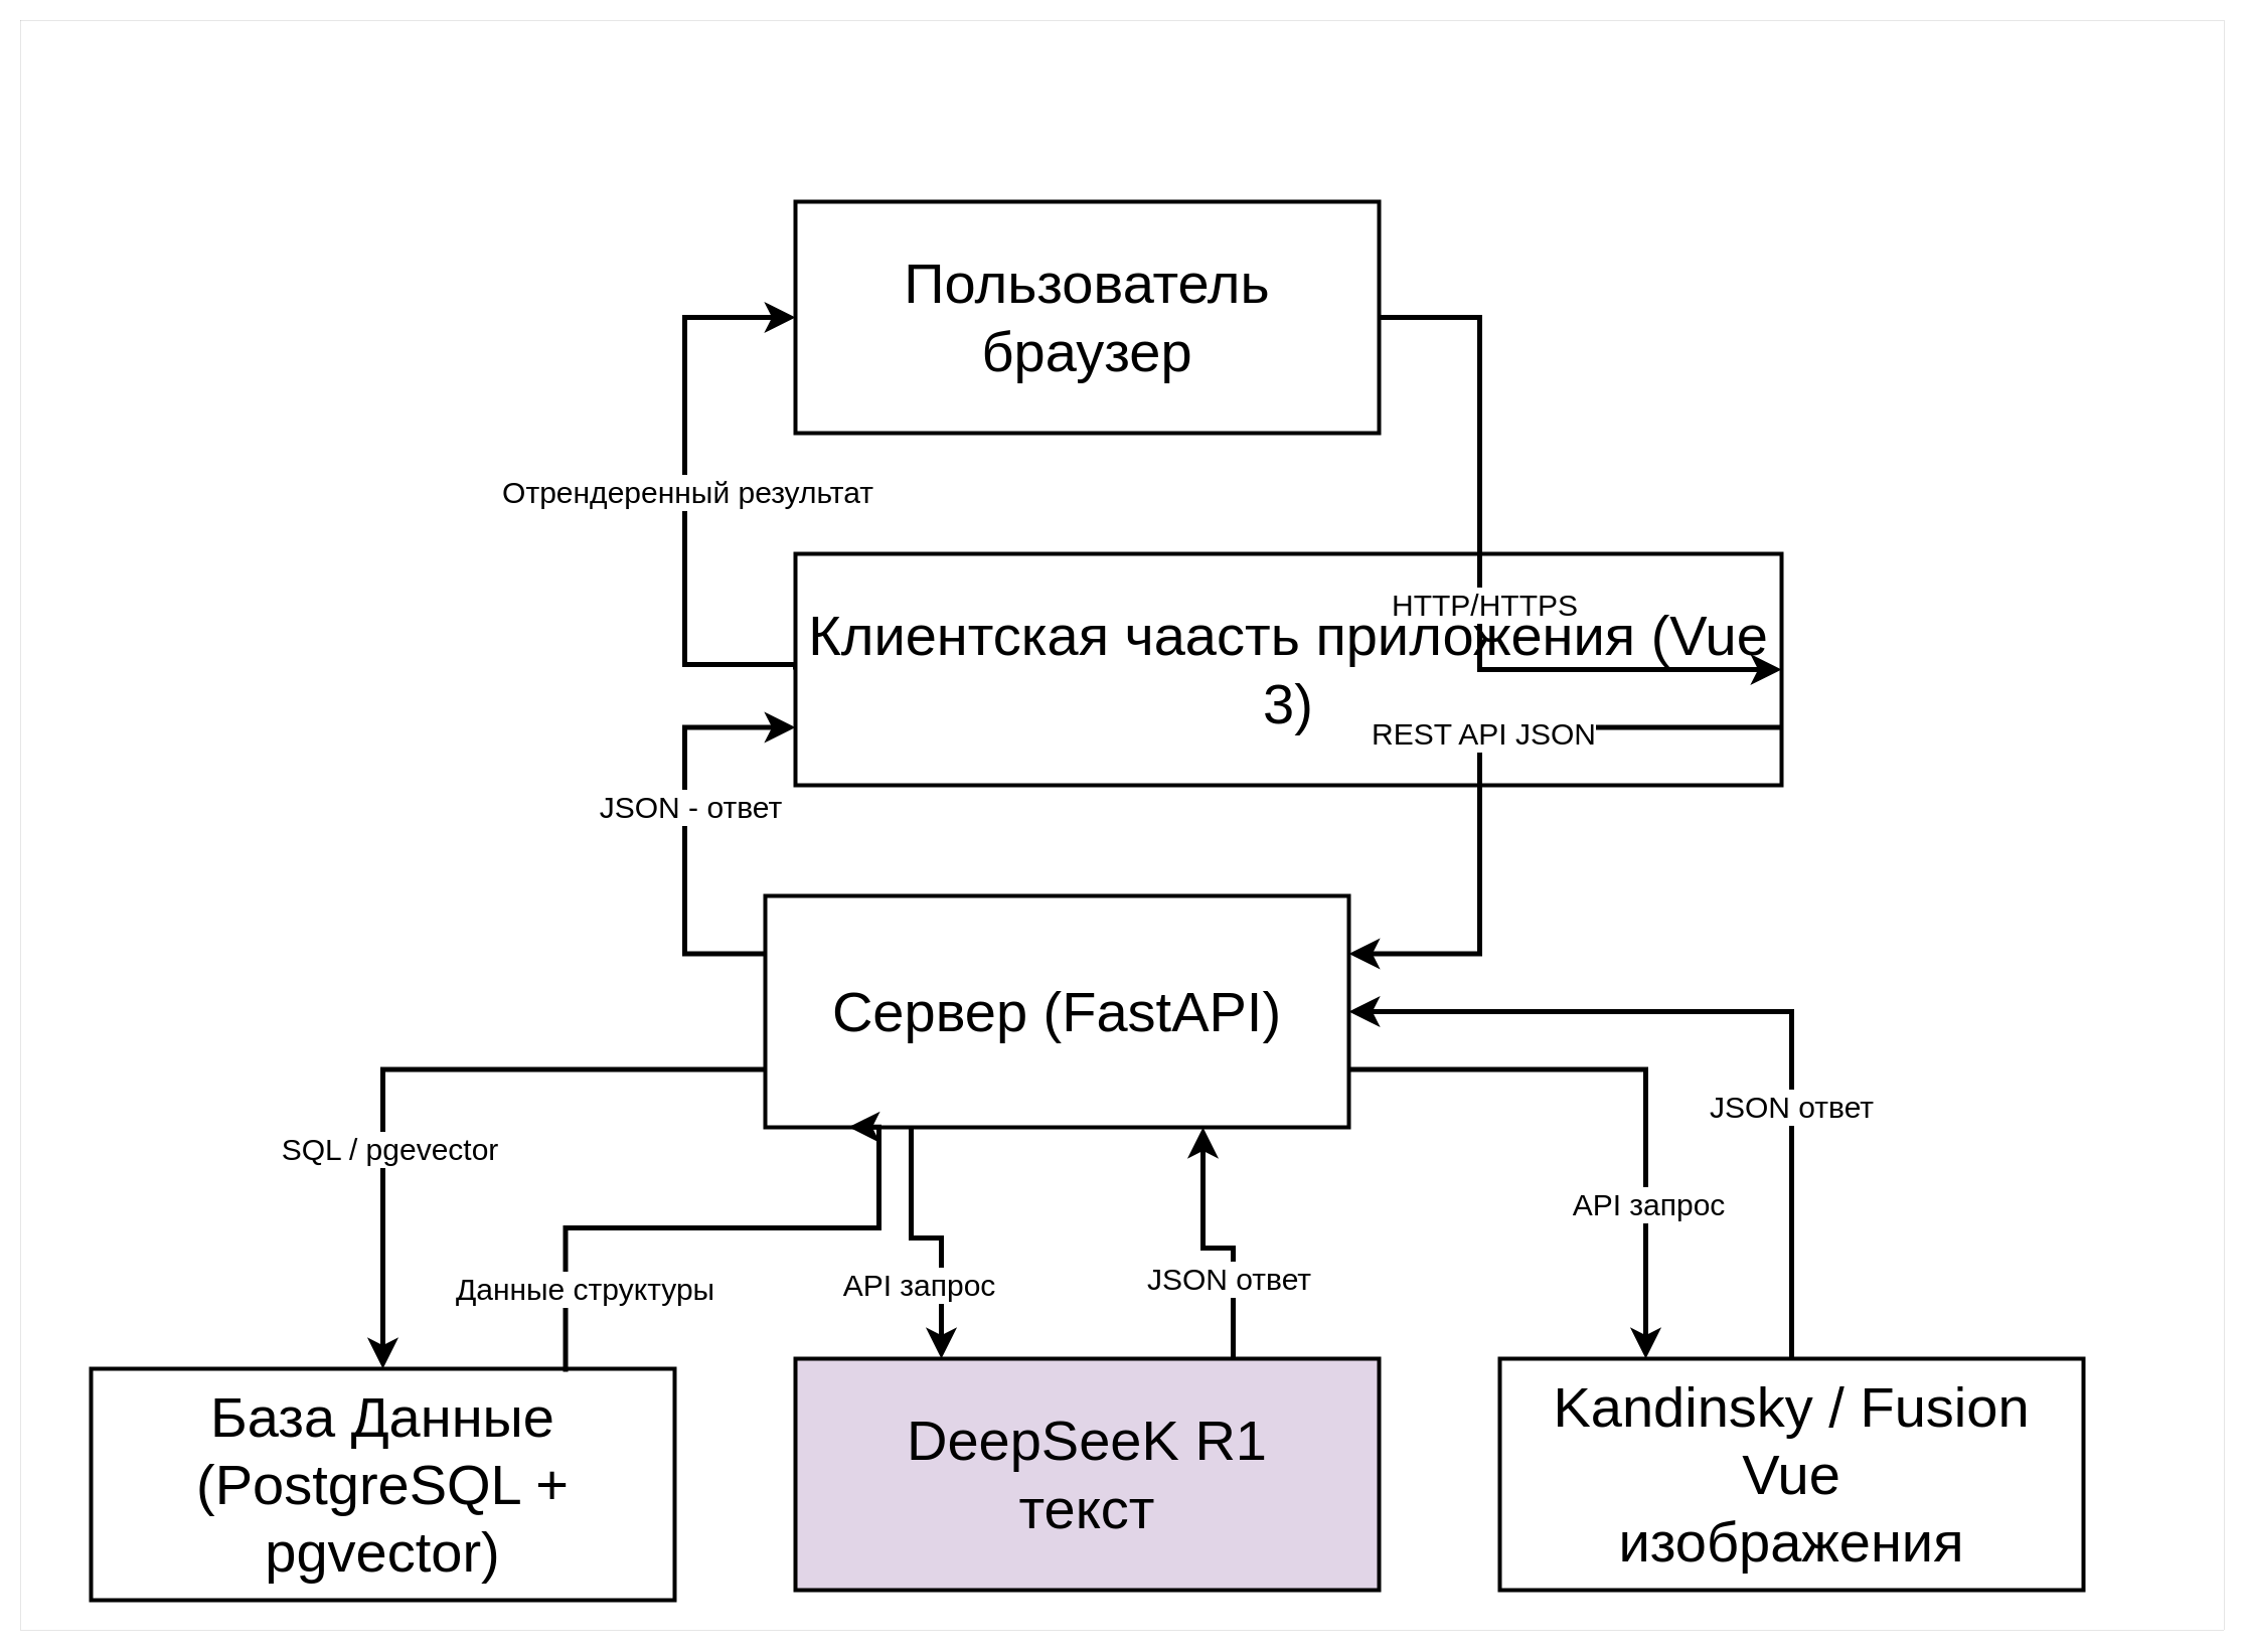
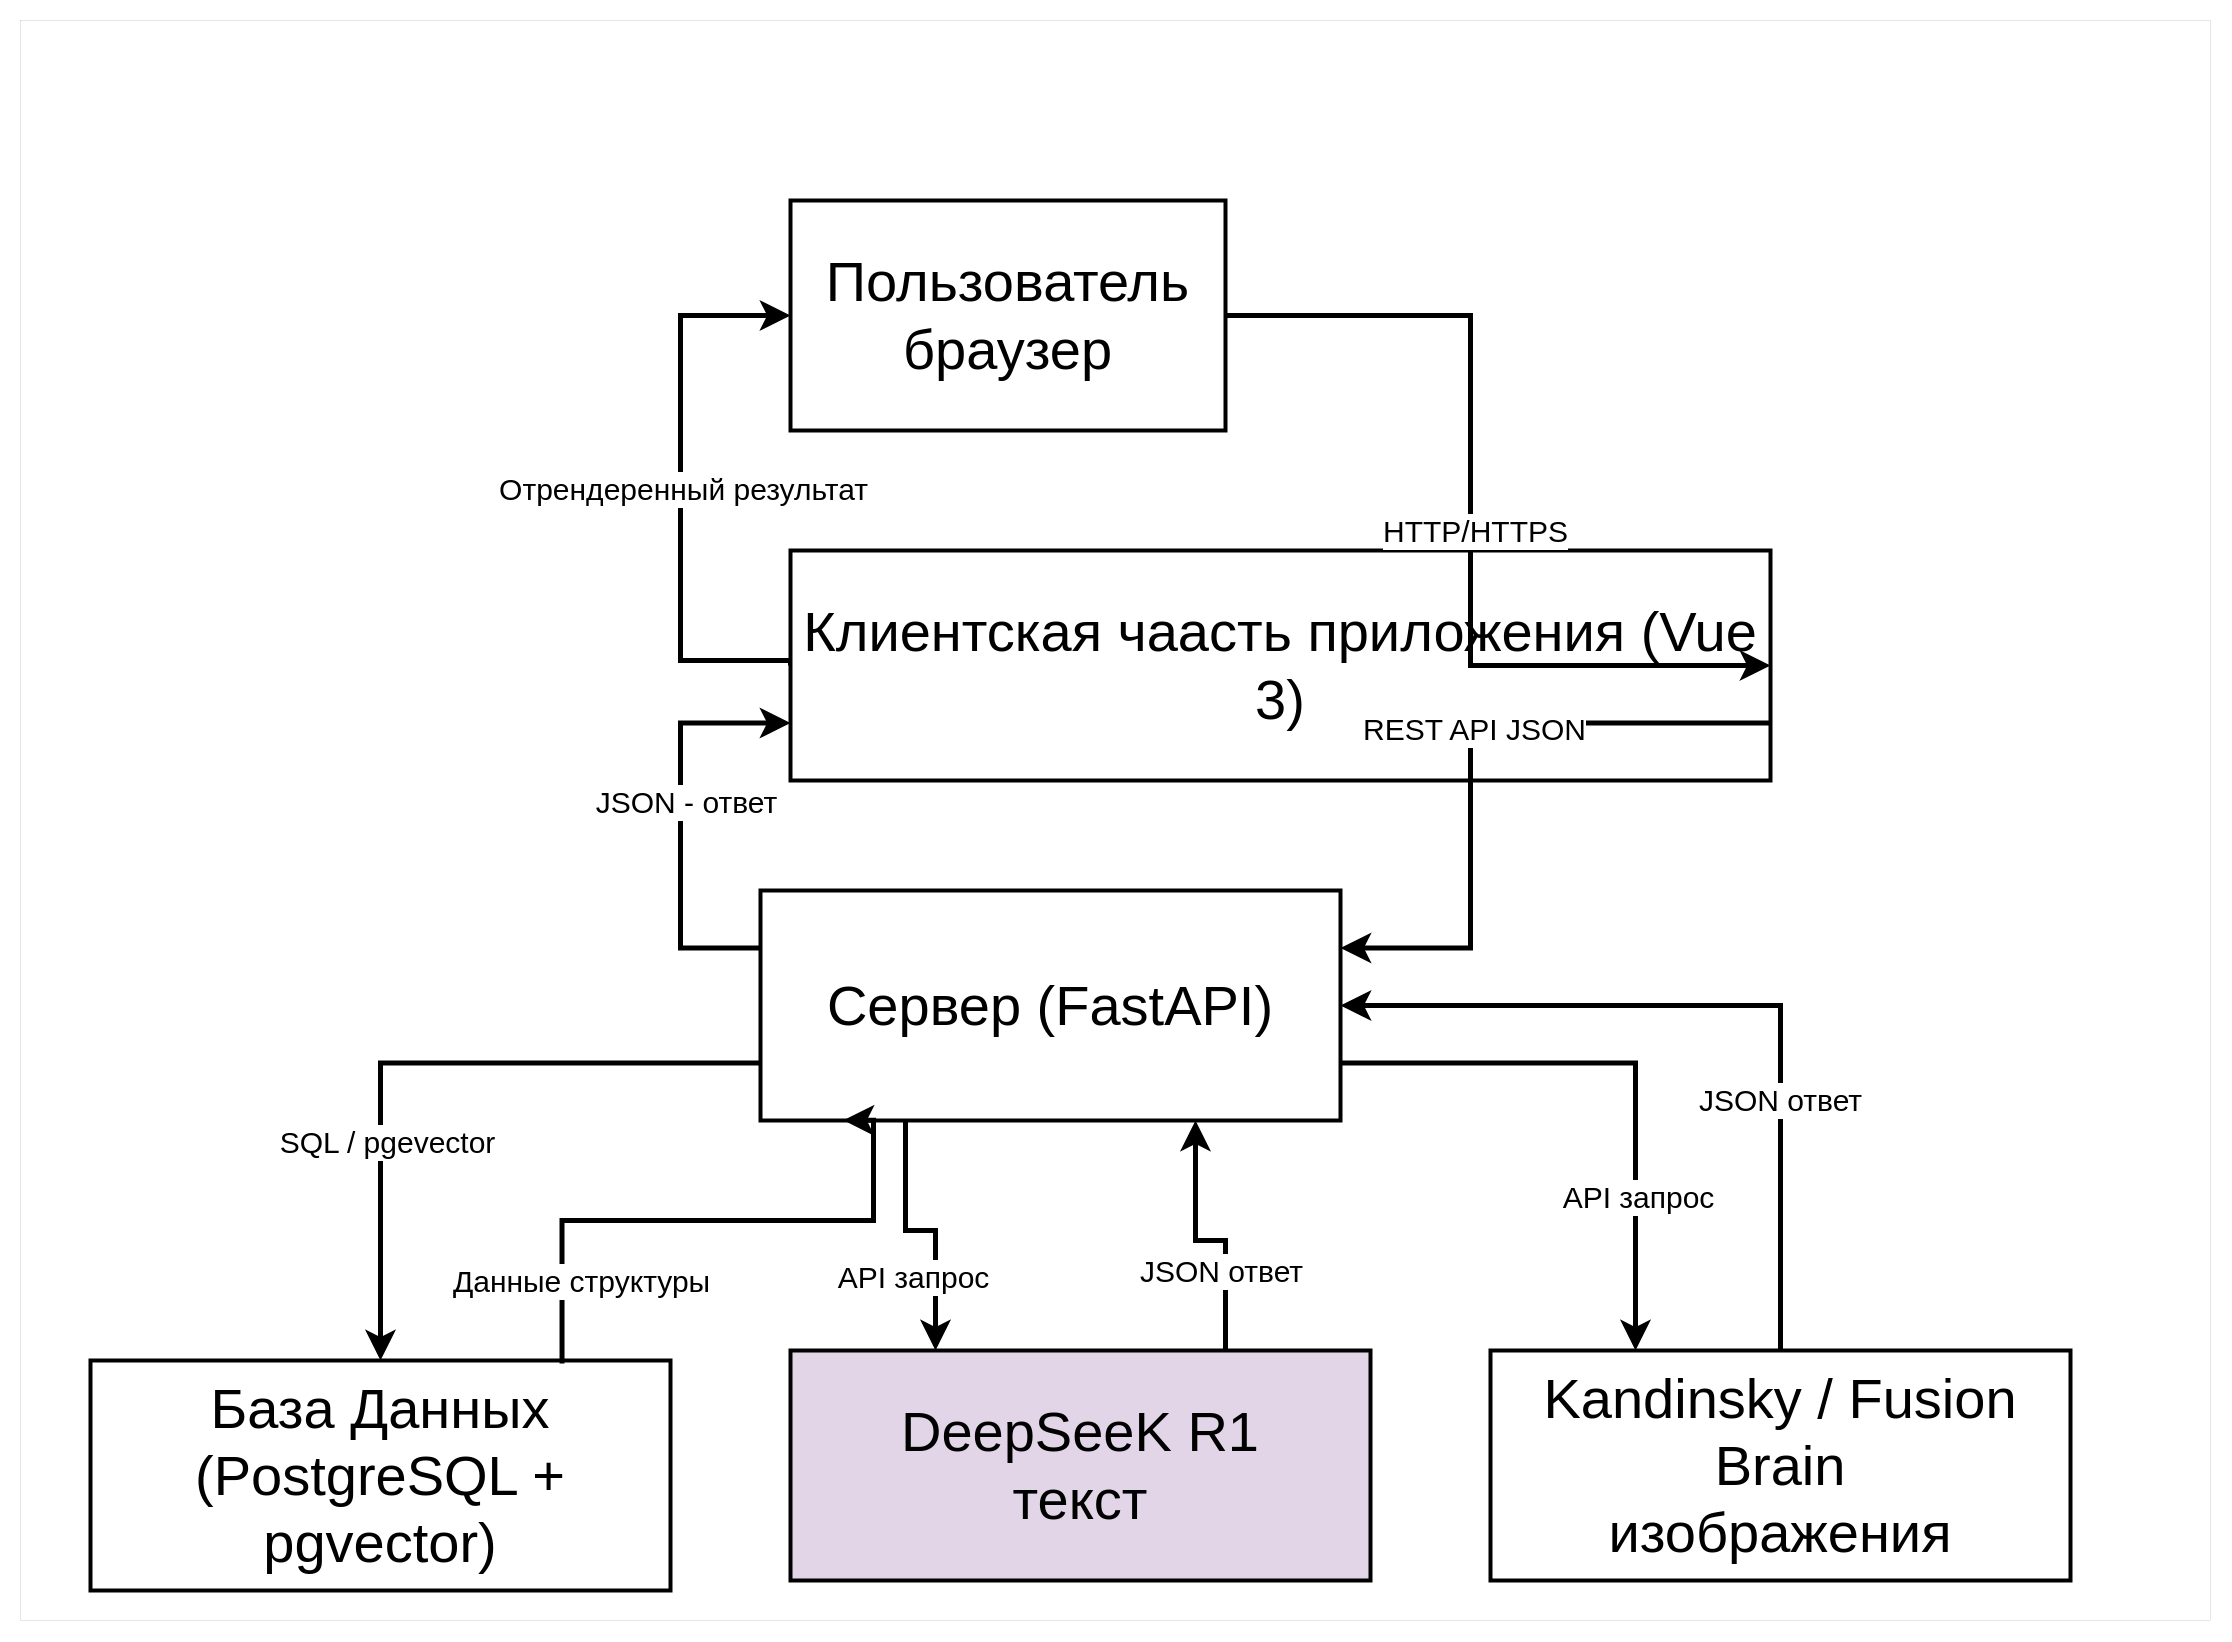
  <mxCell id="0" />
  <mxCell id="1" parent="0" />
  <mxCell id="2" value="" style="rounded=0;whiteSpace=wrap;html=1;strokeWidth=0;" vertex="1" parent="1"><mxGeometry x="20" y="20" width="2190" height="1600" as="geometry" /></mxCell>
- <mxCell id="3" value="Пользователь браузер" style="whiteSpace=wrap;html=1;fontSize=56;strokeWidth=4;" parent="1" vertex="1"><mxGeometry x="790" y="200" width="580" height="230" as="geometry" /></mxCell>
+ <mxCell id="3" value="Пользователь браузер" style="whiteSpace=wrap;html=1;fontSize=56;strokeWidth=4;" parent="1" vertex="1"><mxGeometry x="790" y="200" width="435" height="230" as="geometry" /></mxCell>
  <mxCell id="4" style="edgeStyle=orthogonalEdgeStyle;rounded=0;orthogonalLoop=1;jettySize=auto;html=1;exitX=0;exitY=0.5;exitDx=0;exitDy=0;entryX=0;entryY=0.5;entryDx=0;entryDy=0;endSize=15;jumpSize=6;strokeWidth=5;" parent="1" source="6" target="3" edge="1"><mxGeometry relative="1" as="geometry"><Array as="points"><mxPoint x="790" y="660" /><mxPoint x="680" y="660" /><mxPoint x="680" y="315" /></Array></mxGeometry></mxCell>
  <mxCell id="5" value="Отрендеренный результат" style="edgeLabel;html=1;align=center;verticalAlign=middle;resizable=0;points=[];fontSize=30;" parent="4" vertex="1" connectable="0"><mxGeometry x="0.007" y="-2" relative="1" as="geometry"><mxPoint as="offset" /></mxGeometry></mxCell>
  <mxCell id="6" value="Клиентская чаасть приложения (Vue 3)" style="whiteSpace=wrap;html=1;fontSize=56;strokeWidth=4;" parent="1" vertex="1"><mxGeometry x="790" y="550" width="980" height="230" as="geometry" /></mxCell>
- <mxCell id="7" value="Kandinsky / Fusion Vue&lt;br&gt;изображения" style="whiteSpace=wrap;html=1;fontSize=56;strokeWidth=4;" parent="1" vertex="1"><mxGeometry x="1490" y="1350" width="580" height="230" as="geometry" /></mxCell>
+ <mxCell id="7" value="Kandinsky / Fusion Brain&lt;br&gt;изображения" style="whiteSpace=wrap;html=1;fontSize=56;strokeWidth=4;" parent="1" vertex="1"><mxGeometry x="1490" y="1350" width="580" height="230" as="geometry" /></mxCell>
  <mxCell id="8" value="Сервер (FastAPI)" style="whiteSpace=wrap;html=1;fontSize=56;strokeWidth=4;" parent="1" vertex="1"><mxGeometry x="760" y="890" width="580" height="230" as="geometry" /></mxCell>
- <mxCell id="9" value="База Данные (PostgreSQL + pgvector)" style="whiteSpace=wrap;html=1;fontSize=56;strokeWidth=4;" parent="1" vertex="1"><mxGeometry x="90" y="1360" width="580" height="230" as="geometry" /></mxCell>
+ <mxCell id="9" value="База Данных (PostgreSQL + pgvector)" style="whiteSpace=wrap;html=1;fontSize=56;strokeWidth=4;" parent="1" vertex="1"><mxGeometry x="90" y="1360" width="580" height="230" as="geometry" /></mxCell>
  <mxCell id="10" value="DeepSeeK R1&lt;br&gt;текст" style="whiteSpace=wrap;html=1;fontSize=56;strokeWidth=4;fillColor=#e1d5e7;" parent="1" vertex="1"><mxGeometry x="790" y="1350" width="580" height="230" as="geometry" /></mxCell>
  <mxCell id="11" style="edgeStyle=orthogonalEdgeStyle;rounded=0;orthogonalLoop=1;jettySize=auto;html=1;exitX=1;exitY=0.5;exitDx=0;exitDy=0;entryX=1;entryY=0.5;entryDx=0;entryDy=0;endSize=15;jumpSize=6;strokeWidth=5;" parent="1" source="3" target="6" edge="1"><mxGeometry relative="1" as="geometry"><mxPoint x="1430" y="650" as="sourcePoint" /><mxPoint x="1430" y="300" as="targetPoint" /><Array as="points"><mxPoint x="1470" y="315" /><mxPoint x="1470" y="665" /></Array></mxGeometry></mxCell>
  <mxCell id="12" value="HTTP/HTTPS" style="edgeLabel;html=1;align=center;verticalAlign=middle;resizable=0;points=[];fontSize=30;" parent="11" vertex="1" connectable="0"><mxGeometry x="0.027" y="4" relative="1" as="geometry"><mxPoint as="offset" /></mxGeometry></mxCell>
  <mxCell id="13" style="edgeStyle=orthogonalEdgeStyle;rounded=0;orthogonalLoop=1;jettySize=auto;html=1;exitX=1;exitY=0.75;exitDx=0;exitDy=0;entryX=1;entryY=0.25;entryDx=0;entryDy=0;endSize=15;jumpSize=6;strokeWidth=5;" parent="1" source="6" target="8" edge="1"><mxGeometry relative="1" as="geometry"><mxPoint x="1490" y="1130" as="sourcePoint" /><mxPoint x="1490" y="780" as="targetPoint" /><Array as="points"><mxPoint x="1470" y="722" /><mxPoint x="1470" y="948" /></Array></mxGeometry></mxCell>
  <mxCell id="14" value="REST API JSON" style="edgeLabel;html=1;align=center;verticalAlign=middle;resizable=0;points=[];fontSize=30;" parent="13" vertex="1" connectable="0"><mxGeometry x="-0.062" y="3" relative="1" as="geometry"><mxPoint y="-1" as="offset" /></mxGeometry></mxCell>
  <mxCell id="15" style="edgeStyle=orthogonalEdgeStyle;rounded=0;orthogonalLoop=1;jettySize=auto;html=1;exitX=0;exitY=0.25;exitDx=0;exitDy=0;entryX=0;entryY=0.75;entryDx=0;entryDy=0;endSize=15;jumpSize=6;strokeWidth=5;" parent="1" source="8" target="6" edge="1"><mxGeometry relative="1" as="geometry"><mxPoint x="1550" y="1070" as="sourcePoint" /><mxPoint x="1550" y="720" as="targetPoint" /><Array as="points"><mxPoint x="680" y="948" /><mxPoint x="680" y="722" /></Array></mxGeometry></mxCell>
  <mxCell id="16" value="JSON - ответ" style="edgeLabel;html=1;align=center;verticalAlign=middle;resizable=0;points=[];fontSize=30;" parent="15" vertex="1" connectable="0"><mxGeometry x="0.091" y="-5" relative="1" as="geometry"><mxPoint as="offset" /></mxGeometry></mxCell>
  <mxCell id="17" style="edgeStyle=orthogonalEdgeStyle;rounded=0;orthogonalLoop=1;jettySize=auto;html=1;exitX=0;exitY=0.75;exitDx=0;exitDy=0;entryX=0.5;entryY=0;entryDx=0;entryDy=0;endSize=15;jumpSize=6;strokeWidth=5;" parent="1" source="8" target="9" edge="1"><mxGeometry relative="1" as="geometry"><mxPoint x="670" y="1300" as="sourcePoint" /><mxPoint x="670" y="950" as="targetPoint" /></mxGeometry></mxCell>
  <mxCell id="18" value="SQL / pgevector" style="edgeLabel;html=1;align=center;verticalAlign=middle;resizable=0;points=[];fontSize=30;" parent="17" vertex="1" connectable="0"><mxGeometry x="0.354" y="6" relative="1" as="geometry"><mxPoint as="offset" /></mxGeometry></mxCell>
  <mxCell id="19" style="edgeStyle=orthogonalEdgeStyle;rounded=0;orthogonalLoop=1;jettySize=auto;html=1;exitX=0.25;exitY=1;exitDx=0;exitDy=0;entryX=0.25;entryY=0;entryDx=0;entryDy=0;endSize=15;jumpSize=6;strokeWidth=5;" parent="1" source="8" target="10" edge="1"><mxGeometry relative="1" as="geometry"><mxPoint x="1620" y="620" as="sourcePoint" /><mxPoint x="1620" y="270" as="targetPoint" /></mxGeometry></mxCell>
  <mxCell id="20" value="API запрос" style="edgeLabel;html=1;align=center;verticalAlign=middle;resizable=0;points=[];fontSize=30;" parent="19" vertex="1" connectable="0"><mxGeometry x="-0.102" y="1" relative="1" as="geometry"><mxPoint y="47" as="offset" /></mxGeometry></mxCell>
  <mxCell id="21" style="edgeStyle=orthogonalEdgeStyle;rounded=0;orthogonalLoop=1;jettySize=auto;html=1;exitX=0.5;exitY=0;exitDx=0;exitDy=0;entryX=1;entryY=0.5;entryDx=0;entryDy=0;endSize=15;jumpSize=6;strokeWidth=5;" parent="1" source="7" target="8" edge="1"><mxGeometry relative="1" as="geometry"><mxPoint x="1620" y="620" as="sourcePoint" /><mxPoint x="1620" y="270" as="targetPoint" /></mxGeometry></mxCell>
  <mxCell id="22" style="edgeStyle=orthogonalEdgeStyle;rounded=0;orthogonalLoop=1;jettySize=auto;html=1;exitX=1;exitY=0.75;exitDx=0;exitDy=0;entryX=0.25;entryY=0;entryDx=0;entryDy=0;endSize=15;jumpSize=6;strokeWidth=5;" parent="1" source="8" target="7" edge="1"><mxGeometry relative="1" as="geometry"><mxPoint x="1630" y="630" as="sourcePoint" /><mxPoint x="1630" y="280" as="targetPoint" /></mxGeometry></mxCell>
  <mxCell id="23" value="API запрос" style="edgeLabel;html=1;align=center;verticalAlign=middle;resizable=0;points=[];fontSize=30;" parent="22" vertex="1" connectable="0"><mxGeometry x="0.473" y="2" relative="1" as="geometry"><mxPoint as="offset" /></mxGeometry></mxCell>
  <mxCell id="24" style="edgeStyle=orthogonalEdgeStyle;rounded=0;orthogonalLoop=1;jettySize=auto;html=1;exitX=0.75;exitY=0;exitDx=0;exitDy=0;entryX=0.75;entryY=1;entryDx=0;entryDy=0;endSize=15;jumpSize=6;strokeWidth=5;" parent="1" source="10" target="8" edge="1"><mxGeometry relative="1" as="geometry"><mxPoint x="1640" y="640" as="sourcePoint" /><mxPoint x="1640" y="290" as="targetPoint" /></mxGeometry></mxCell>
  <mxCell id="25" style="edgeStyle=orthogonalEdgeStyle;rounded=0;orthogonalLoop=1;jettySize=auto;html=1;exitX=0.813;exitY=0.013;exitDx=0;exitDy=0;entryX=0.143;entryY=0.999;entryDx=0;entryDy=0;endSize=15;jumpSize=6;strokeWidth=5;entryPerimeter=0;exitPerimeter=0;" parent="1" source="9" target="8" edge="1"><mxGeometry relative="1" as="geometry"><mxPoint x="800" y="1073" as="sourcePoint" /><mxPoint x="390" y="1370" as="targetPoint" /><Array as="points"><mxPoint x="562" y="1220" /><mxPoint x="873" y="1220" /></Array></mxGeometry></mxCell>
  <mxCell id="26" value="Данные структуры" style="edgeLabel;html=1;align=center;verticalAlign=middle;resizable=0;points=[];fontSize=30;" parent="1" vertex="1" connectable="0"><mxGeometry x="580" y="1280.003" as="geometry" /></mxCell>
  <mxCell id="27" value="JSON ответ" style="edgeLabel;html=1;align=center;verticalAlign=middle;resizable=0;points=[];fontSize=30;" parent="1" vertex="1" connectable="0"><mxGeometry x="1220" y="1270.003" as="geometry" /></mxCell>
  <mxCell id="28" value="JSON ответ" style="edgeLabel;html=1;align=center;verticalAlign=middle;resizable=0;points=[];fontSize=30;" parent="1" vertex="1" connectable="0"><mxGeometry x="1779.996" y="1099.999" as="geometry" /></mxCell>
